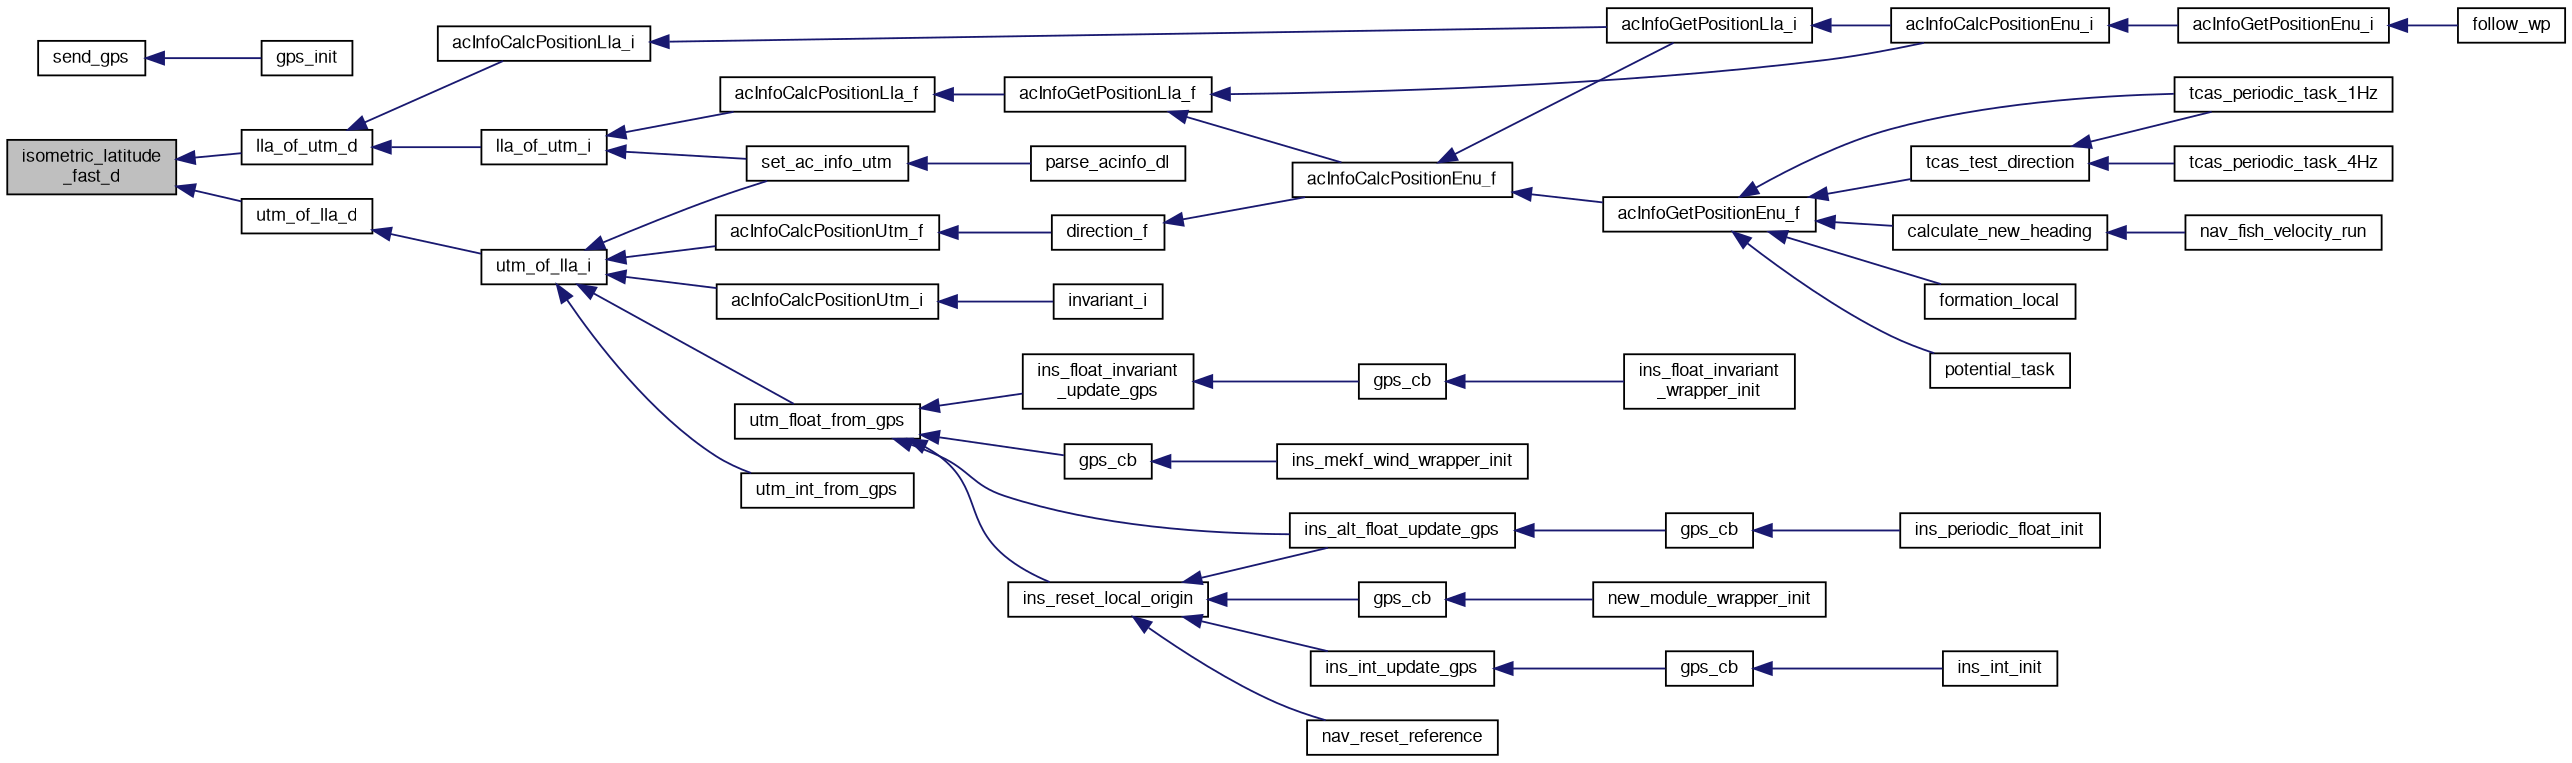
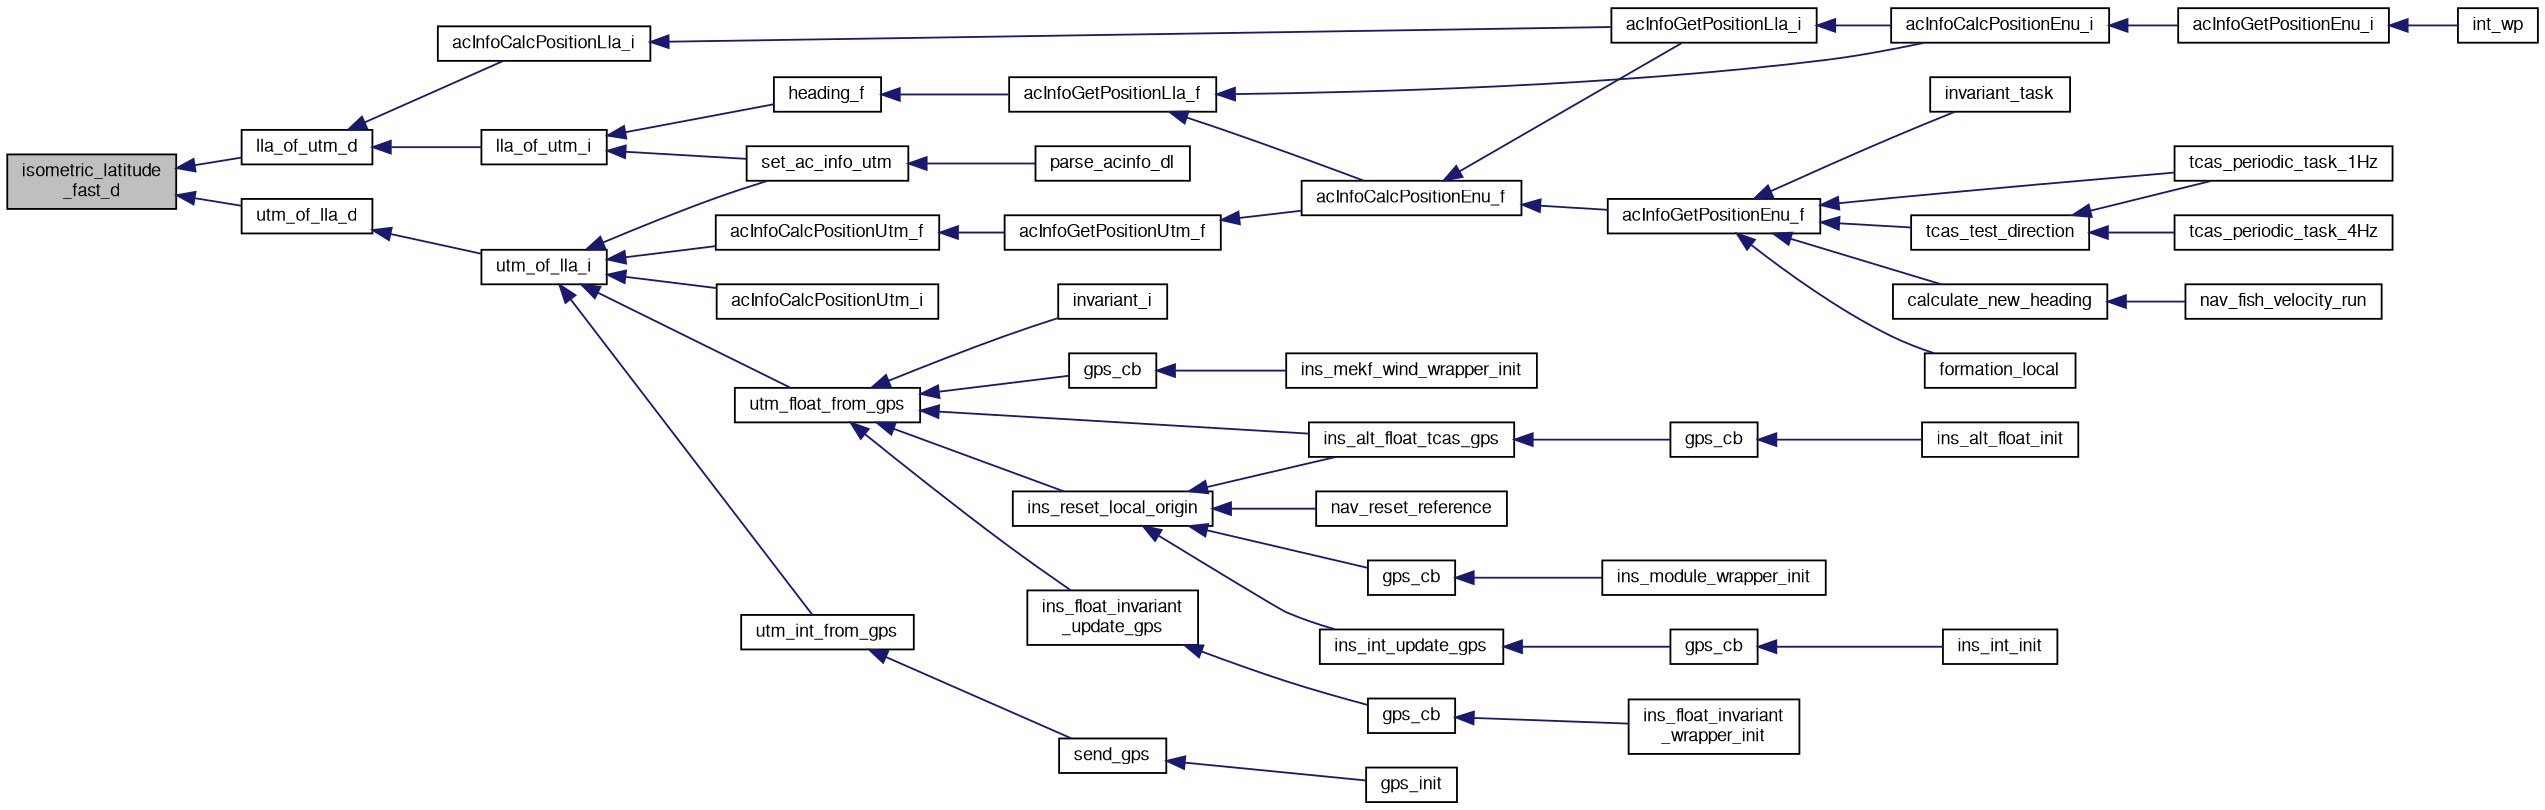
  digraph {
    rankdir=LR
    node [color=black fillcolor=white fontname=FreeSans fontsize=10 shape=record style=filled]
    edge [color=midnightblue dir=back fontname=FreeSans fontsize=10 labelfontname=FreeSans labelfontsize=10 style=solid]
    n1 [fillcolor=grey75 fontcolor=black height=0.2 label="isometric_latitude\l_fast_d" width=0.4]
    n2 [height=0.2 label=lla_of_utm_d width=0.4]
    n3 [height=0.2 label=utm_of_lla_d width=0.4]
    n4 [height=0.2 label=lla_of_utm_i width=0.4]
    n5 [height=0.2 label=acInfoCalcPositionLla_i width=0.4]
    n6 [height=0.2 label=utm_of_lla_i width=0.4]
    n7 [height=0.2 label=set_ac_info_utm width=0.4]
-   n8 [height=0.2 label=acInfoCalcPositionLla_f width=0.4]
+   n8 [height=0.2 label=heading_f width=0.4]
    n9 [height=0.2 label=parse_acinfo_dl width=0.4]
    n10 [height=0.2 label=acInfoGetPositionLla_i width=0.4]
    n11 [height=0.2 label=acInfoGetPositionLla_f width=0.4]
    n12 [height=0.2 label=acInfoCalcPositionEnu_i width=0.4]
    n13 [height=0.2 label=acInfoGetPositionEnu_i width=0.4]
    n14 [height=0.2 label=acInfoCalcPositionEnu_f width=0.4]
    n15 [height=0.2 label=acInfoGetPositionEnu_f width=0.4]
-   n16 [height=0.2 label=follow_wp width=0.4]
+   n16 [height=0.2 label=int_wp width=0.4]
    n17 [height=0.2 label=formation_local width=0.4]
-   n18 [height=0.2 label=potential_task width=0.4]
+   n18 [height=0.2 label=invariant_task width=0.4]
    n19 [height=0.2 label=tcas_test_direction width=0.4]
    n20 [height=0.2 label=tcas_periodic_task_1Hz width=0.4]
    n21 [height=0.2 label=calculate_new_heading width=0.4]
    n22 [height=0.2 label=tcas_periodic_task_4Hz width=0.4]
    n23 [height=0.2 label=nav_fish_velocity_run width=0.4]
    n24 [height=0.2 label=acInfoCalcPositionUtm_i width=0.4]
    n25 [height=0.2 label=acInfoCalcPositionUtm_f width=0.4]
    n26 [height=0.2 label=utm_float_from_gps width=0.4]
    n27 [height=0.2 label=utm_int_from_gps width=0.4]
    n28 [height=0.2 label=invariant_i width=0.4]
-   n29 [height=0.2 label=direction_f width=0.4]
+   n29 [height=0.2 label=acInfoGetPositionUtm_f width=0.4]
    n30 [height=0.2 label=gps_cb width=0.4]
    n31 [height=0.2 label=ins_reset_local_origin width=0.4]
-   n32 [height=0.2 label=ins_alt_float_update_gps width=0.4]
+   n32 [height=0.2 label=ins_alt_float_tcas_gps width=0.4]
    n33 [height=0.2 label="ins_float_invariant\l_update_gps" width=0.4]
    n34 [height=0.2 label=send_gps width=0.4]
    n35 [height=0.2 label=ins_mekf_wind_wrapper_init width=0.4]
    n36 [height=0.2 label=nav_reset_reference width=0.4]
    n37 [height=0.2 label=gps_cb width=0.4]
    n38 [height=0.2 label=ins_int_update_gps width=0.4]
    n39 [height=0.2 label=gps_cb width=0.4]
    n40 [height=0.2 label=gps_cb width=0.4]
-   n41 [height=0.2 label=new_module_wrapper_init width=0.4]
+   n41 [height=0.2 label=ins_module_wrapper_init width=0.4]
    n42 [height=0.2 label=gps_cb width=0.4]
-   n43 [height=0.2 label=ins_periodic_float_init width=0.4]
+   n43 [height=0.2 label=ins_alt_float_init width=0.4]
    n44 [height=0.2 label=ins_int_init width=0.4]
    n45 [height=0.2 label="ins_float_invariant\l_wrapper_init" width=0.4]
    n46 [height=0.2 label=gps_init width=0.4]
    n1 -> n2
    n1 -> n3
    n2 -> n4
    n2 -> n5
    n3 -> n6
    n4 -> n7
    n4 -> n8
    n5 -> n10
    n6 -> n7
    n6 -> n24
    n6 -> n25
    n6 -> n26
    n6 -> n27
    n7 -> n9
    n8 -> n11
    n10 -> n12
    n11 -> n12
    n11 -> n14
    n12 -> n13
    n13 -> n16
    n14 -> n10
    n14 -> n15
    n15 -> n17
    n15 -> n18
    n15 -> n19
    n15 -> n20
    n15 -> n21
    n19 -> n20
    n19 -> n22
    n21 -> n23
-   n24 -> n28
+   n26 -> n28
    n25 -> n29
    n26 -> n30
    n26 -> n31
    n26 -> n32
    n26 -> n33
+   n27 -> n34
    n29 -> n14
    n30 -> n35
    n31 -> n32
    n31 -> n36
    n31 -> n37
    n31 -> n38
    n32 -> n39
    n33 -> n40
    n34 -> n46
    n37 -> n41
    n38 -> n42
    n39 -> n43
    n40 -> n45
    n42 -> n44
  }
